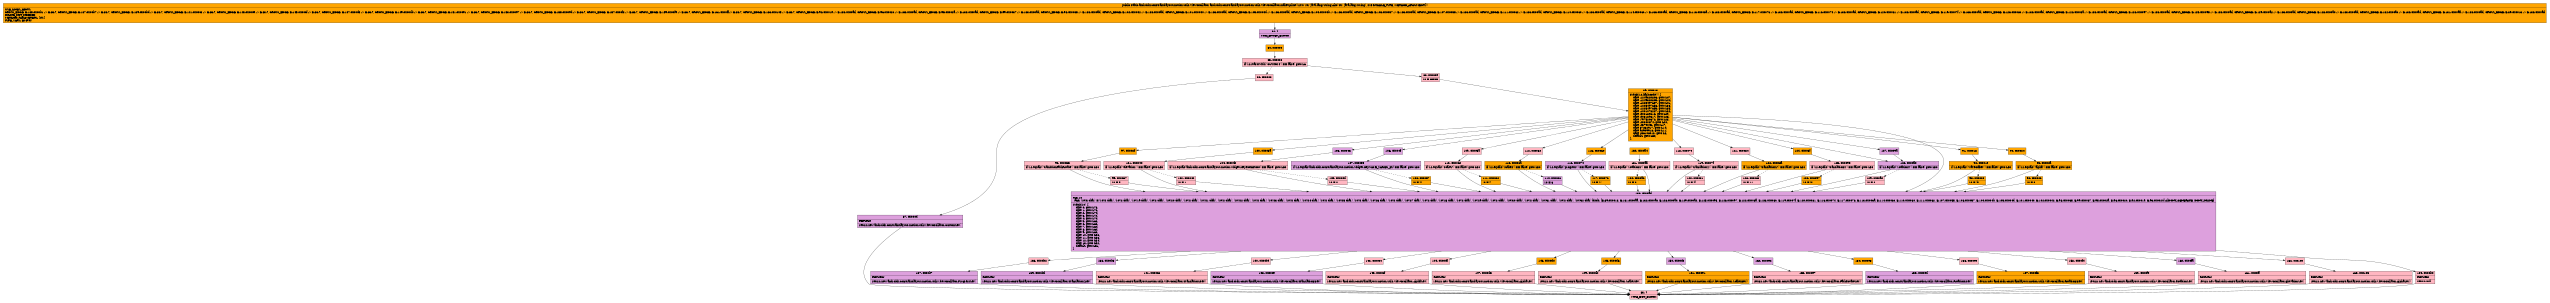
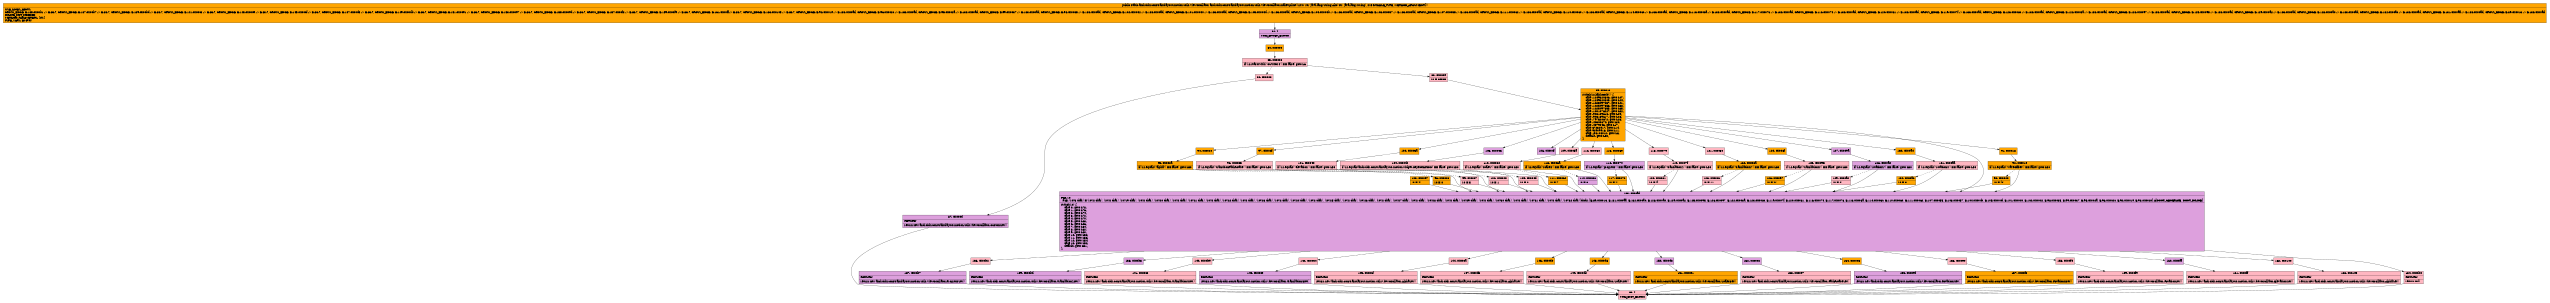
  digraph {
    node [fillcolor=lightpink shape=record style=filled]
    n1 [fillcolor=plum label="{82\:\ ?|MTH_ENTER_BLOCK\l}"]
    n2 [fillcolor=orange label="{84\:\ 0x0000}"]
    n3 [label="{85\:\ 0x0006|if (r2.startsWith(\"CUSTOM\") == false) goto L6\l}"]
    n4 [label="{86\:\ 0x0008}"]
    n5 [label="{88\:\ 0x000e|r0 = 65535\l}"]
    n6 [fillcolor=plum label="{87\:\ 0x000d|RETURN\l|return new androidx.constraintlayout.motion.utils.ViewOscillator.CustomSet()\l}"]
    n7 [fillcolor=orange label="{89\:\ 0x0013|switch(r2.hashCode()) \{\l    case \-1249320806: goto L47;\l    case \-1249320805: goto L44;\l    case \-1225497657: goto L41;\l    case \-1225497656: goto L38;\l    case \-1225497655: goto L35;\l    case \-1001078227: goto L32;\l    case \-908189618: goto L29;\l    case \-908189617: goto L26;\l    case \-797520672: goto L23;\l    case \-40300674: goto L20;\l    case \-4379043: goto L17;\l    case 37232917: goto L14;\l    case 92909918: goto L11;\l    case 156108012: goto L8;\l    default: goto L50;\l\}\l}"]
    n8 [label="{83\:\ ?|MTH_EXIT_BLOCK\l}"]
    n9 [fillcolor=orange label="{91\:\ 0x0018}"]
    n10 [fillcolor=orange label="{94\:\ 0x0024}"]
    n11 [fillcolor=orange label="{97\:\ 0x002f}"]
    n12 [fillcolor=orange label="{100\:\ 0x003a}"]
    n13 [fillcolor=plum label="{103\:\ 0x0045}"]
    n14 [fillcolor=plum label="{106\:\ 0x004f}"]
    n15 [label="{109\:\ 0x005a}"]
    n16 [label="{112\:\ 0x0064}"]
    n17 [fillcolor=orange label="{115\:\ 0x006e}"]
    n18 [label="{118\:\ 0x0079}"]
    n19 [label="{121\:\ 0x0084}"]
    n20 [fillcolor=orange label="{124\:\ 0x008f}"]
    n21 [fillcolor=plum label="{127\:\ 0x009a}"]
    n22 [fillcolor=orange label="{130\:\ 0x00a4}"]
    n23 [fillcolor=plum label="{133\:\ 0x00ad|PHI: r0 \l  PHI: (r0v3 char) = (r0v2 char), (r0v2 char), (r0v19 char), (r0v2 char), (r0v20 char), (r0v2 char), (r0v21 char), (r0v2 char), (r0v22 char), (r0v2 char), (r0v23 char), (r0v2 char), (r0v24 char), (r0v2 char), (r0v25 char), (r0v2 char), (r0v26 char), (r0v2 char), (r0v27 char), (r0v2 char), (r0v28 char), (r0v2 char), (r0v29 char), (r0v2 char), (r0v30 char), (r0v2 char), (r0v31 char), (r0v2 char), (r0v32 char) binds: [B:89:0x0013, B:131:0x00aa, B:132:0x00ac, B:128:0x00a0, B:129:0x00a2, B:125:0x0095, B:126:0x0097, B:122:0x008a, B:123:0x008c, B:119:0x007f, B:120:0x0081, B:116:0x0074, B:117:0x0076, B:113:0x006a, B:114:0x006c, B:110:0x0060, B:111:0x0062, B:107:0x0055, B:108:0x0057, B:104:0x004b, B:105:0x004d, B:101:0x0040, B:102:0x0042, B:98:0x0035, B:99:0x0037, B:95:0x002a, B:96:0x002c, B:92:0x001e, B:93:0x0020] A[DONT_GENERATE, DONT_INLINE]\l|switch(r0) \{\l    case 0: goto L78;\l    case 1: goto L76;\l    case 2: goto L74;\l    case 3: goto L72;\l    case 4: goto L70;\l    case 5: goto L68;\l    case 6: goto L66;\l    case 7: goto L64;\l    case 8: goto L62;\l    case 9: goto L60;\l    case 10: goto L58;\l    case 11: goto L56;\l    case 12: goto L54;\l    case 13: goto L52;\l    default: goto L51;\l\}\l}"]
    n24 [fillcolor=orange label="{92\:\ 0x001e|if (r2.equals(\"waveOffset\") == false) goto L50\l}"]
    n25 [fillcolor=orange label="{95\:\ 0x002a|if (r2.equals(\"alpha\") == false) goto L50\l}"]
    n26 [label="{98\:\ 0x0035|if (r2.equals(\"transitionPathRotate\") == false) goto L50\l}"]
    n27 [label="{101\:\ 0x0040|if (r2.equals(\"elevation\") == false) goto L50\l}"]
    n28 [label="{104\:\ 0x004b|if (r2.equals(androidx.constraintlayout.motion.widget.Key.ROTATION) == false) goto L50\l}"]
-   n29 [fillcolor=plum label="{107\:\ 0x0055|if (r2.equals(androidx.constraintlayout.motion.widget.Key.WAVE_VARIES_BY) == false) goto L50\l}"]
    n30 [label="{110\:\ 0x0060|if (r2.equals(\"scaleY\") == false) goto L50\l}"]
    n31 [fillcolor=orange label="{113\:\ 0x006a|if (r2.equals(\"scaleX\") == false) goto L50\l}"]
    n32 [fillcolor=plum label="{116\:\ 0x0074|if (r2.equals(\"progress\") == false) goto L50\l}"]
    n33 [label="{119\:\ 0x007f|if (r2.equals(\"translationZ\") == false) goto L50\l}"]
    n34 [fillcolor=orange label="{122\:\ 0x008a|if (r2.equals(\"translationY\") == false) goto L50\l}"]
    n35 [label="{125\:\ 0x0095|if (r2.equals(\"translationX\") == false) goto L50\l}"]
    n36 [fillcolor=plum label="{128\:\ 0x00a0|if (r2.equals(\"rotationY\") == false) goto L50\l}"]
    n37 [label="{131\:\ 0x00aa|if (r2.equals(\"rotationX\") == false) goto L50\l}"]
    n38 [label="{134\:\ 0x00b0|RETURN\l|return null\l}"]
    n39 [label="{136\:\ 0x00b2}"]
    n40 [fillcolor=plum label="{138\:\ 0x00b8}"]
    n41 [label="{140\:\ 0x00be}"]
    n42 [label="{142\:\ 0x00c4}"]
    n43 [label="{144\:\ 0x00ca}"]
    n44 [fillcolor=orange label="{146\:\ 0x00d0}"]
    n45 [fillcolor=orange label="{148\:\ 0x00d6}"]
    n46 [fillcolor=plum label="{150\:\ 0x00dc}"]
    n47 [fillcolor=plum label="{152\:\ 0x00e2}"]
    n48 [fillcolor=orange label="{154\:\ 0x00e8}"]
    n49 [label="{156\:\ 0x00ee}"]
    n50 [label="{158\:\ 0x00f4}"]
    n51 [fillcolor=plum label="{160\:\ 0x00fa}"]
    n52 [label="{162\:\ 0x0100}"]
    n53 [fillcolor=orange label="{93\:\ 0x0020|r0 = 'b'\l}"]
    n54 [fillcolor=orange label="{96\:\ 0x002c|r0 = 0\l}"]
    n55 [label="{99\:\ 0x0037|r0 = 5\l}"]
    n56 [label="{102\:\ 0x0042|r0 = 1\l}"]
    n57 [label="{105\:\ 0x004d|r0 = 2\l}"]
    n58 [fillcolor=orange label="{108\:\ 0x0057|r0 = 't'\l}"]
    n59 [fillcolor=orange label="{111\:\ 0x0062|r0 = 7\l}"]
    n60 [fillcolor=plum label="{114\:\ 0x006c|r0 = 6\l}"]
    n61 [fillcolor=orange label="{117\:\ 0x0076|r0 = 'r'\l}"]
    n62 [label="{120\:\ 0x0081|r0 = 'f'\l}"]
    n63 [label="{123\:\ 0x008c|r0 = 11\l}"]
    n64 [fillcolor=orange label="{126\:\ 0x0097|r0 = 'n'\l}"]
    n65 [label="{129\:\ 0x00a2|r0 = 4\l}"]
    n66 [fillcolor=orange label="{132\:\ 0x00ac|r0 = 3\l}"]
    n67 [fillcolor=plum label="{137\:\ 0x00b7|RETURN\l|return new androidx.constraintlayout.motion.utils.ViewOscillator.ProgressSet()\l}"]
    n68 [fillcolor=plum label="{139\:\ 0x00bd|RETURN\l|return new androidx.constraintlayout.motion.utils.ViewOscillator.TranslationZset()\l}"]
    n69 [label="{141\:\ 0x00c3|RETURN\l|return new androidx.constraintlayout.motion.utils.ViewOscillator.TranslationYset()\l}"]
    n70 [fillcolor=plum label="{143\:\ 0x00c9|RETURN\l|return new androidx.constraintlayout.motion.utils.ViewOscillator.TranslationXset()\l}"]
    n71 [label="{145\:\ 0x00cf|RETURN\l|return new androidx.constraintlayout.motion.utils.ViewOscillator.AlphaSet()\l}"]
    n72 [label="{147\:\ 0x00d5|RETURN\l|return new androidx.constraintlayout.motion.utils.ViewOscillator.AlphaSet()\l}"]
    n73 [label="{149\:\ 0x00db|RETURN\l|return new androidx.constraintlayout.motion.utils.ViewOscillator.ScaleYset()\l}"]
    n74 [fillcolor=orange label="{151\:\ 0x00e1|RETURN\l|return new androidx.constraintlayout.motion.utils.ViewOscillator.ScaleXset()\l}"]
    n75 [label="{153\:\ 0x00e7|RETURN\l|return new androidx.constraintlayout.motion.utils.ViewOscillator.PathRotateSet()\l}"]
    n76 [fillcolor=plum label="{155\:\ 0x00ed|RETURN\l|return new androidx.constraintlayout.motion.utils.ViewOscillator.RotationYset()\l}"]
    n77 [fillcolor=orange label="{157\:\ 0x00f3|RETURN\l|return new androidx.constraintlayout.motion.utils.ViewOscillator.RotationXset()\l}"]
    n78 [label="{159\:\ 0x00f9|RETURN\l|return new androidx.constraintlayout.motion.utils.ViewOscillator.RotationSet()\l}"]
    n79 [label="{161\:\ 0x00ff|RETURN\l|return new androidx.constraintlayout.motion.utils.ViewOscillator.ElevationSet()\l}"]
    n80 [label="{163\:\ 0x0105|RETURN\l|return new androidx.constraintlayout.motion.utils.ViewOscillator.AlphaSet()\l}"]
    n81 [fillcolor=orange label="{public static androidx.constraintlayout.motion.utils.ViewOscillator androidx.constraintlayout.motion.utils.ViewOscillator.makeSpline((r2v0 'str' java.lang.String A[D('str' java.lang.String), IMMUTABLE_TYPE, METHOD_ARGUMENT]))  | USE_LINES_HINTS\lCROSS_EDGE: B:135:0x00b1 \-\> B:83:?, CROSS_EDGE: B:137:0x00b7 \-\> B:83:?, CROSS_EDGE: B:139:0x00bd \-\> B:83:?, CROSS_EDGE: B:141:0x00c3 \-\> B:83:?, CROSS_EDGE: B:143:0x00c9 \-\> B:83:?, CROSS_EDGE: B:145:0x00cf \-\> B:83:?, CROSS_EDGE: B:147:0x00d5 \-\> B:83:?, CROSS_EDGE: B:149:0x00db \-\> B:83:?, CROSS_EDGE: B:151:0x00e1 \-\> B:83:?, CROSS_EDGE: B:153:0x00e7 \-\> B:83:?, CROSS_EDGE: B:155:0x00ed \-\> B:83:?, CROSS_EDGE: B:157:0x00f3 \-\> B:83:?, CROSS_EDGE: B:159:0x00f9 \-\> B:83:?, CROSS_EDGE: B:161:0x00ff \-\> B:83:?, CROSS_EDGE: B:163:0x0105 \-\> B:83:?, CROSS_EDGE: B:92:0x001e \-\> B:133:0x00ad, CROSS_EDGE: B:96:0x002c \-\> B:133:0x00ad, CROSS_EDGE: B:95:0x002a \-\> B:133:0x00ad, CROSS_EDGE: B:99:0x0037 \-\> B:133:0x00ad, CROSS_EDGE: B:98:0x0035 \-\> B:133:0x00ad, CROSS_EDGE: B:102:0x0042 \-\> B:133:0x00ad, CROSS_EDGE: B:101:0x0040 \-\> B:133:0x00ad, CROSS_EDGE: B:105:0x004d \-\> B:133:0x00ad, CROSS_EDGE: B:104:0x004b \-\> B:133:0x00ad, CROSS_EDGE: B:108:0x0057 \-\> B:133:0x00ad, CROSS_EDGE: B:107:0x0055 \-\> B:133:0x00ad, CROSS_EDGE: B:111:0x0062 \-\> B:133:0x00ad, CROSS_EDGE: B:110:0x0060 \-\> B:133:0x00ad, CROSS_EDGE: B:114:0x006c \-\> B:133:0x00ad, CROSS_EDGE: B:113:0x006a \-\> B:133:0x00ad, CROSS_EDGE: B:117:0x0076 \-\> B:133:0x00ad, CROSS_EDGE: B:116:0x0074 \-\> B:133:0x00ad, CROSS_EDGE: B:120:0x0081 \-\> B:133:0x00ad, CROSS_EDGE: B:119:0x007f \-\> B:133:0x00ad, CROSS_EDGE: B:123:0x008c \-\> B:133:0x00ad, CROSS_EDGE: B:122:0x008a \-\> B:133:0x00ad, CROSS_EDGE: B:126:0x0097 \-\> B:133:0x00ad, CROSS_EDGE: B:125:0x0095 \-\> B:133:0x00ad, CROSS_EDGE: B:129:0x00a2 \-\> B:133:0x00ad, CROSS_EDGE: B:128:0x00a0 \-\> B:133:0x00ad, CROSS_EDGE: B:132:0x00ac \-\> B:133:0x00ad, CROSS_EDGE: B:131:0x00aa \-\> B:133:0x00ad, CROSS_EDGE: B:89:0x0013 \-\> B:133:0x00ad\lINLINE_NOT_NEEDED\lMETHOD_PARAMETERS: [str]\lTYPE_VARS: EMPTY\l}"]
    n1 -> n2
    n2 -> n3
    n3 -> n4 [style=dashed]
    n3 -> n5
    n4 -> n6
    n5 -> n7
    n6 -> n8
    n7 -> n9
    n7 -> n10
    n7 -> n11
    n7 -> n12
    n7 -> n13
    n7 -> n14
    n7 -> n15
    n7 -> n16
    n7 -> n17
    n7 -> n18
    n7 -> n19
    n7 -> n20
    n7 -> n21
-   n7 -> n36
+   n7 -> n22
    n7 -> n23
    n9 -> n24
    n10 -> n25
    n11 -> n26
    n12 -> n27
    n13 -> n28
-   n14 -> n29
    n15 -> n30
    n16 -> n31
    n17 -> n32
    n18 -> n33
    n19 -> n34
    n20 -> n35
    n21 -> n36
    n22 -> n37
    n23 -> n38
    n23 -> n39
    n23 -> n40
    n23 -> n41
    n23 -> n42
    n23 -> n43
    n23 -> n44
    n23 -> n45
    n23 -> n46
    n23 -> n47
    n23 -> n48
    n23 -> n49
    n23 -> n50
    n23 -> n51
    n23 -> n52
    n24 -> n23
    n24 -> n53 [style=dashed]
    n25 -> n23
    n25 -> n54 [style=dashed]
    n26 -> n23
    n26 -> n55 [style=dashed]
    n27 -> n23
    n27 -> n56 [style=dashed]
    n28 -> n23
    n28 -> n57 [style=dashed]
-   n29 -> n23
-   n29 -> n58 [style=dashed]
    n30 -> n23
    n30 -> n59 [style=dashed]
    n31 -> n23
    n31 -> n60 [style=dashed]
    n32 -> n23
    n32 -> n61 [style=dashed]
    n33 -> n23
    n33 -> n62 [style=dashed]
    n34 -> n23
    n34 -> n63 [style=dashed]
    n35 -> n23
    n35 -> n64 [style=dashed]
    n36 -> n23
    n36 -> n65 [style=dashed]
    n37 -> n23
    n37 -> n66 [style=dashed]
    n38 -> n8
    n39 -> n67
    n40 -> n68
    n41 -> n69
    n42 -> n70
    n43 -> n71
    n44 -> n72
    n45 -> n73
    n46 -> n74
    n47 -> n75
    n48 -> n76
    n49 -> n77
    n50 -> n78
    n51 -> n79
    n52 -> n80
    n53 -> n23
    n54 -> n23
    n55 -> n23
    n56 -> n23
    n57 -> n23
    n58 -> n23
    n59 -> n23
    n60 -> n23
    n61 -> n23
    n62 -> n23
    n63 -> n23
    n64 -> n23
    n65 -> n23
    n66 -> n23
    n67 -> n8
    n68 -> n8
    n69 -> n8
    n70 -> n8
    n71 -> n8
    n72 -> n8
    n73 -> n8
    n74 -> n8
    n75 -> n8
    n76 -> n8
    n77 -> n8
    n78 -> n8
    n79 -> n8
    n80 -> n8
    n81 -> n1
  }
